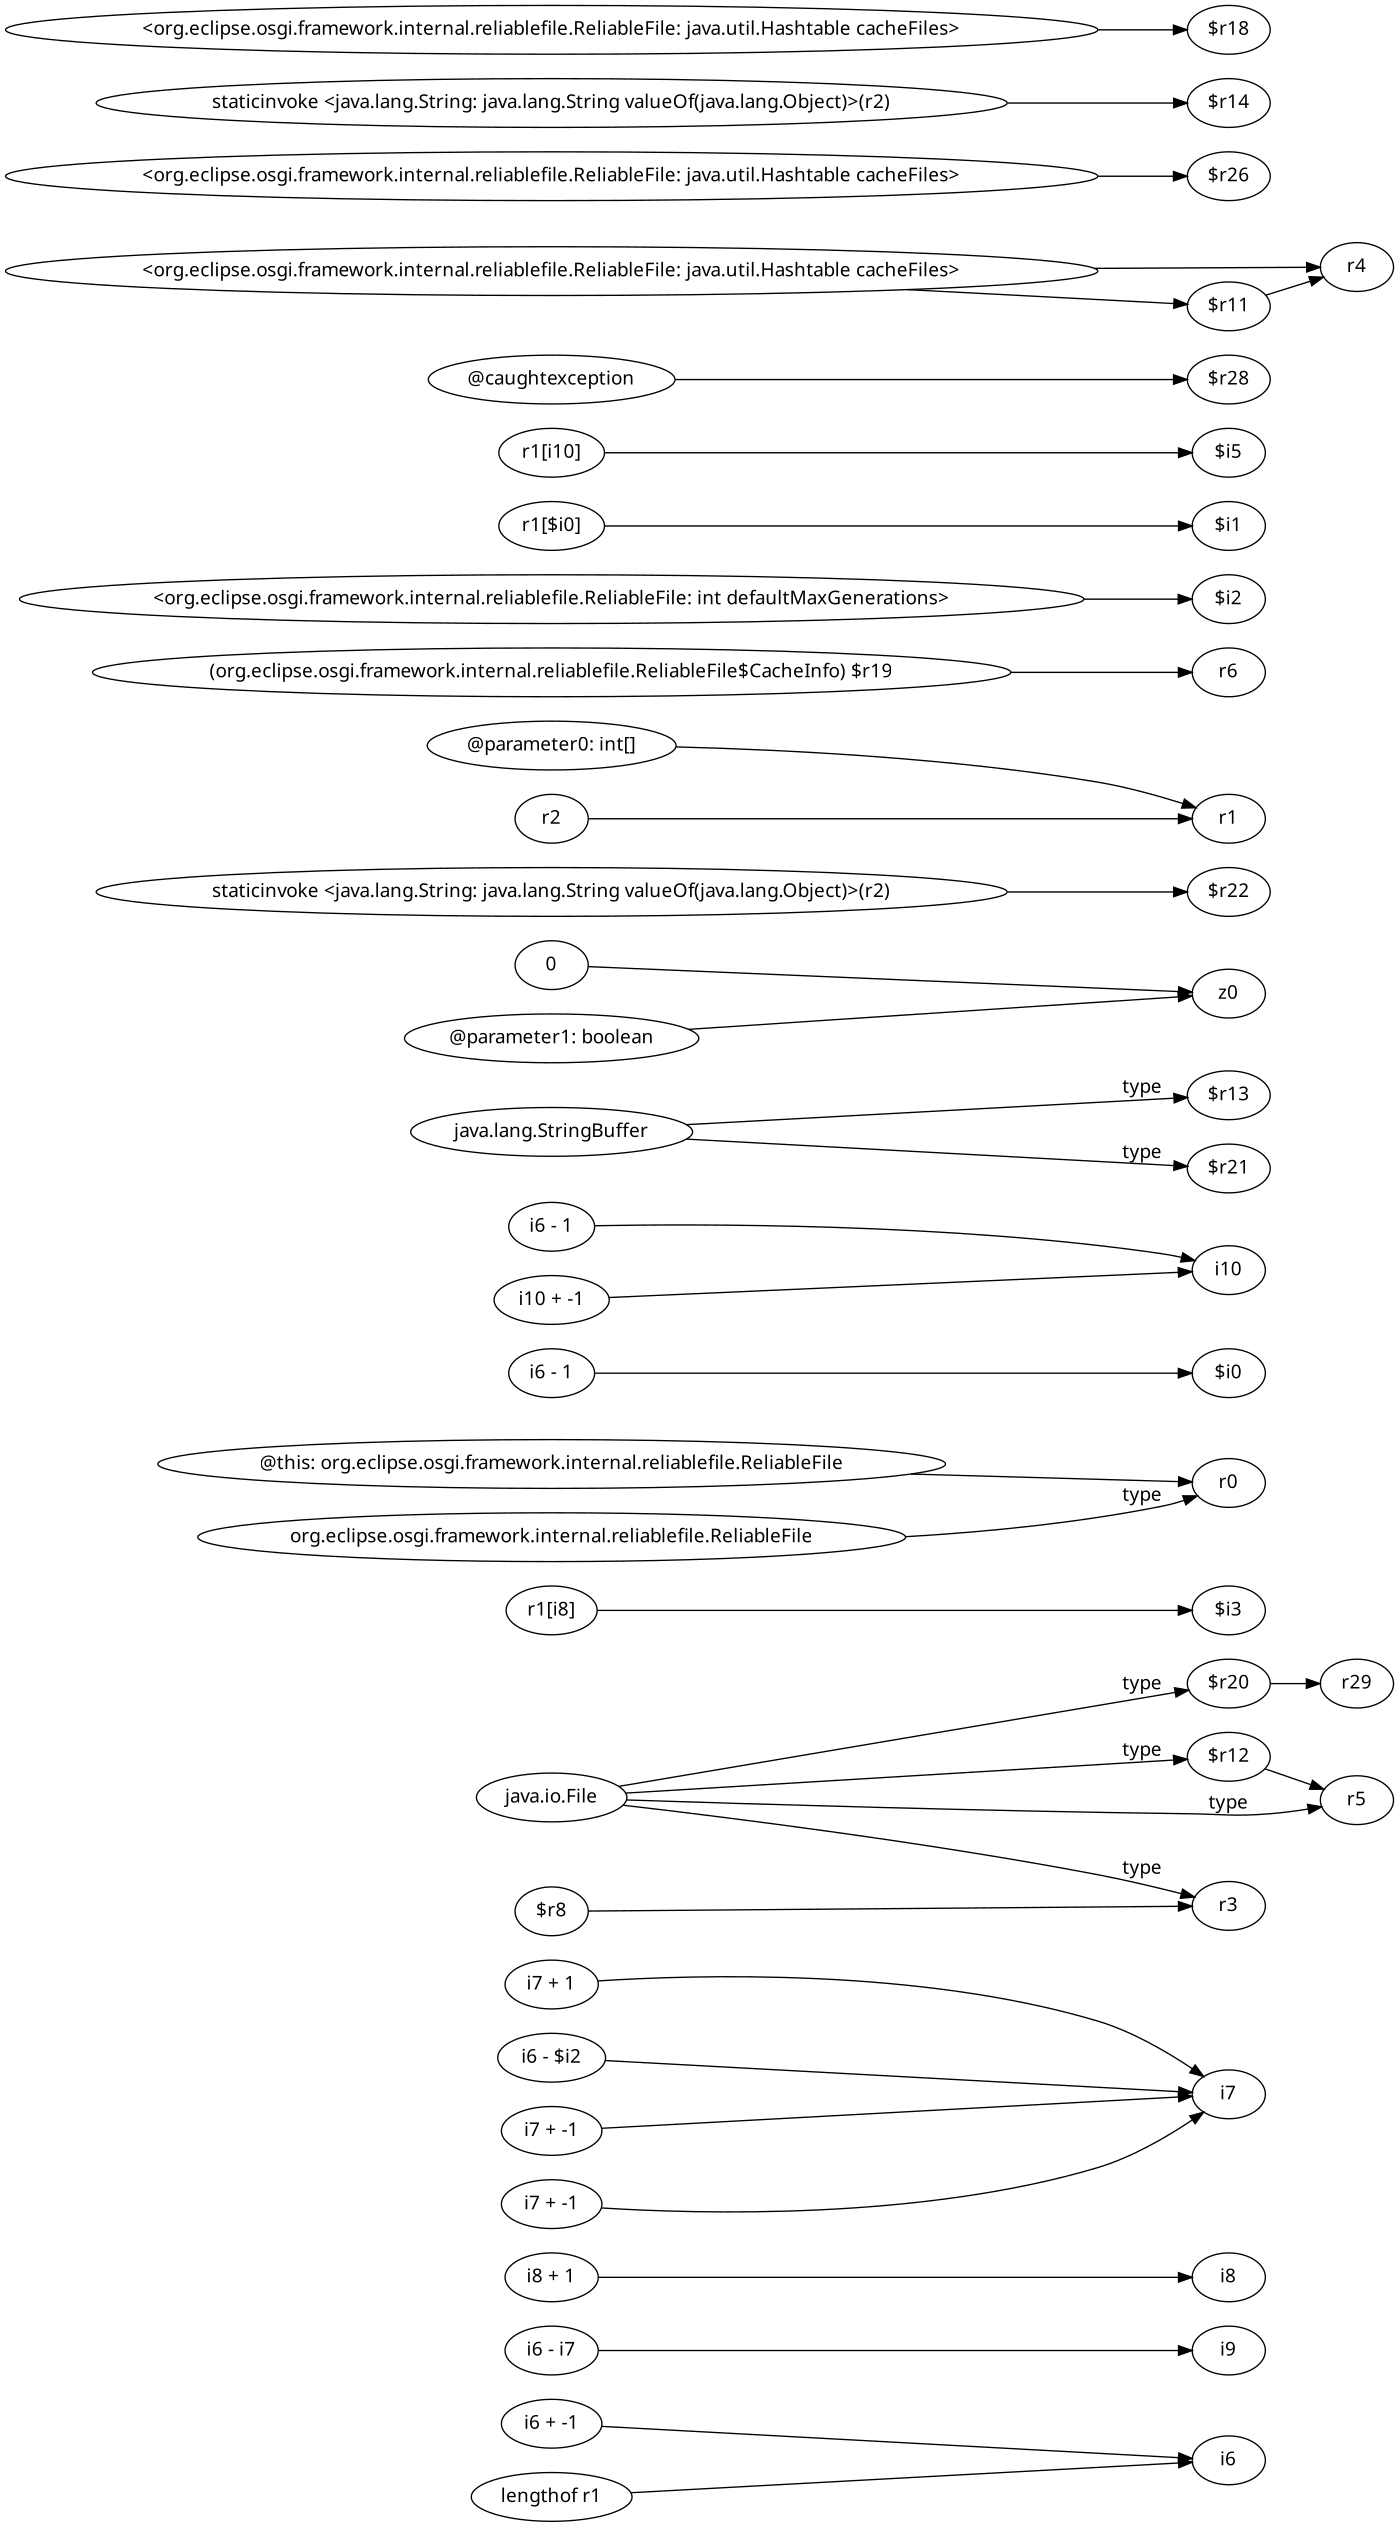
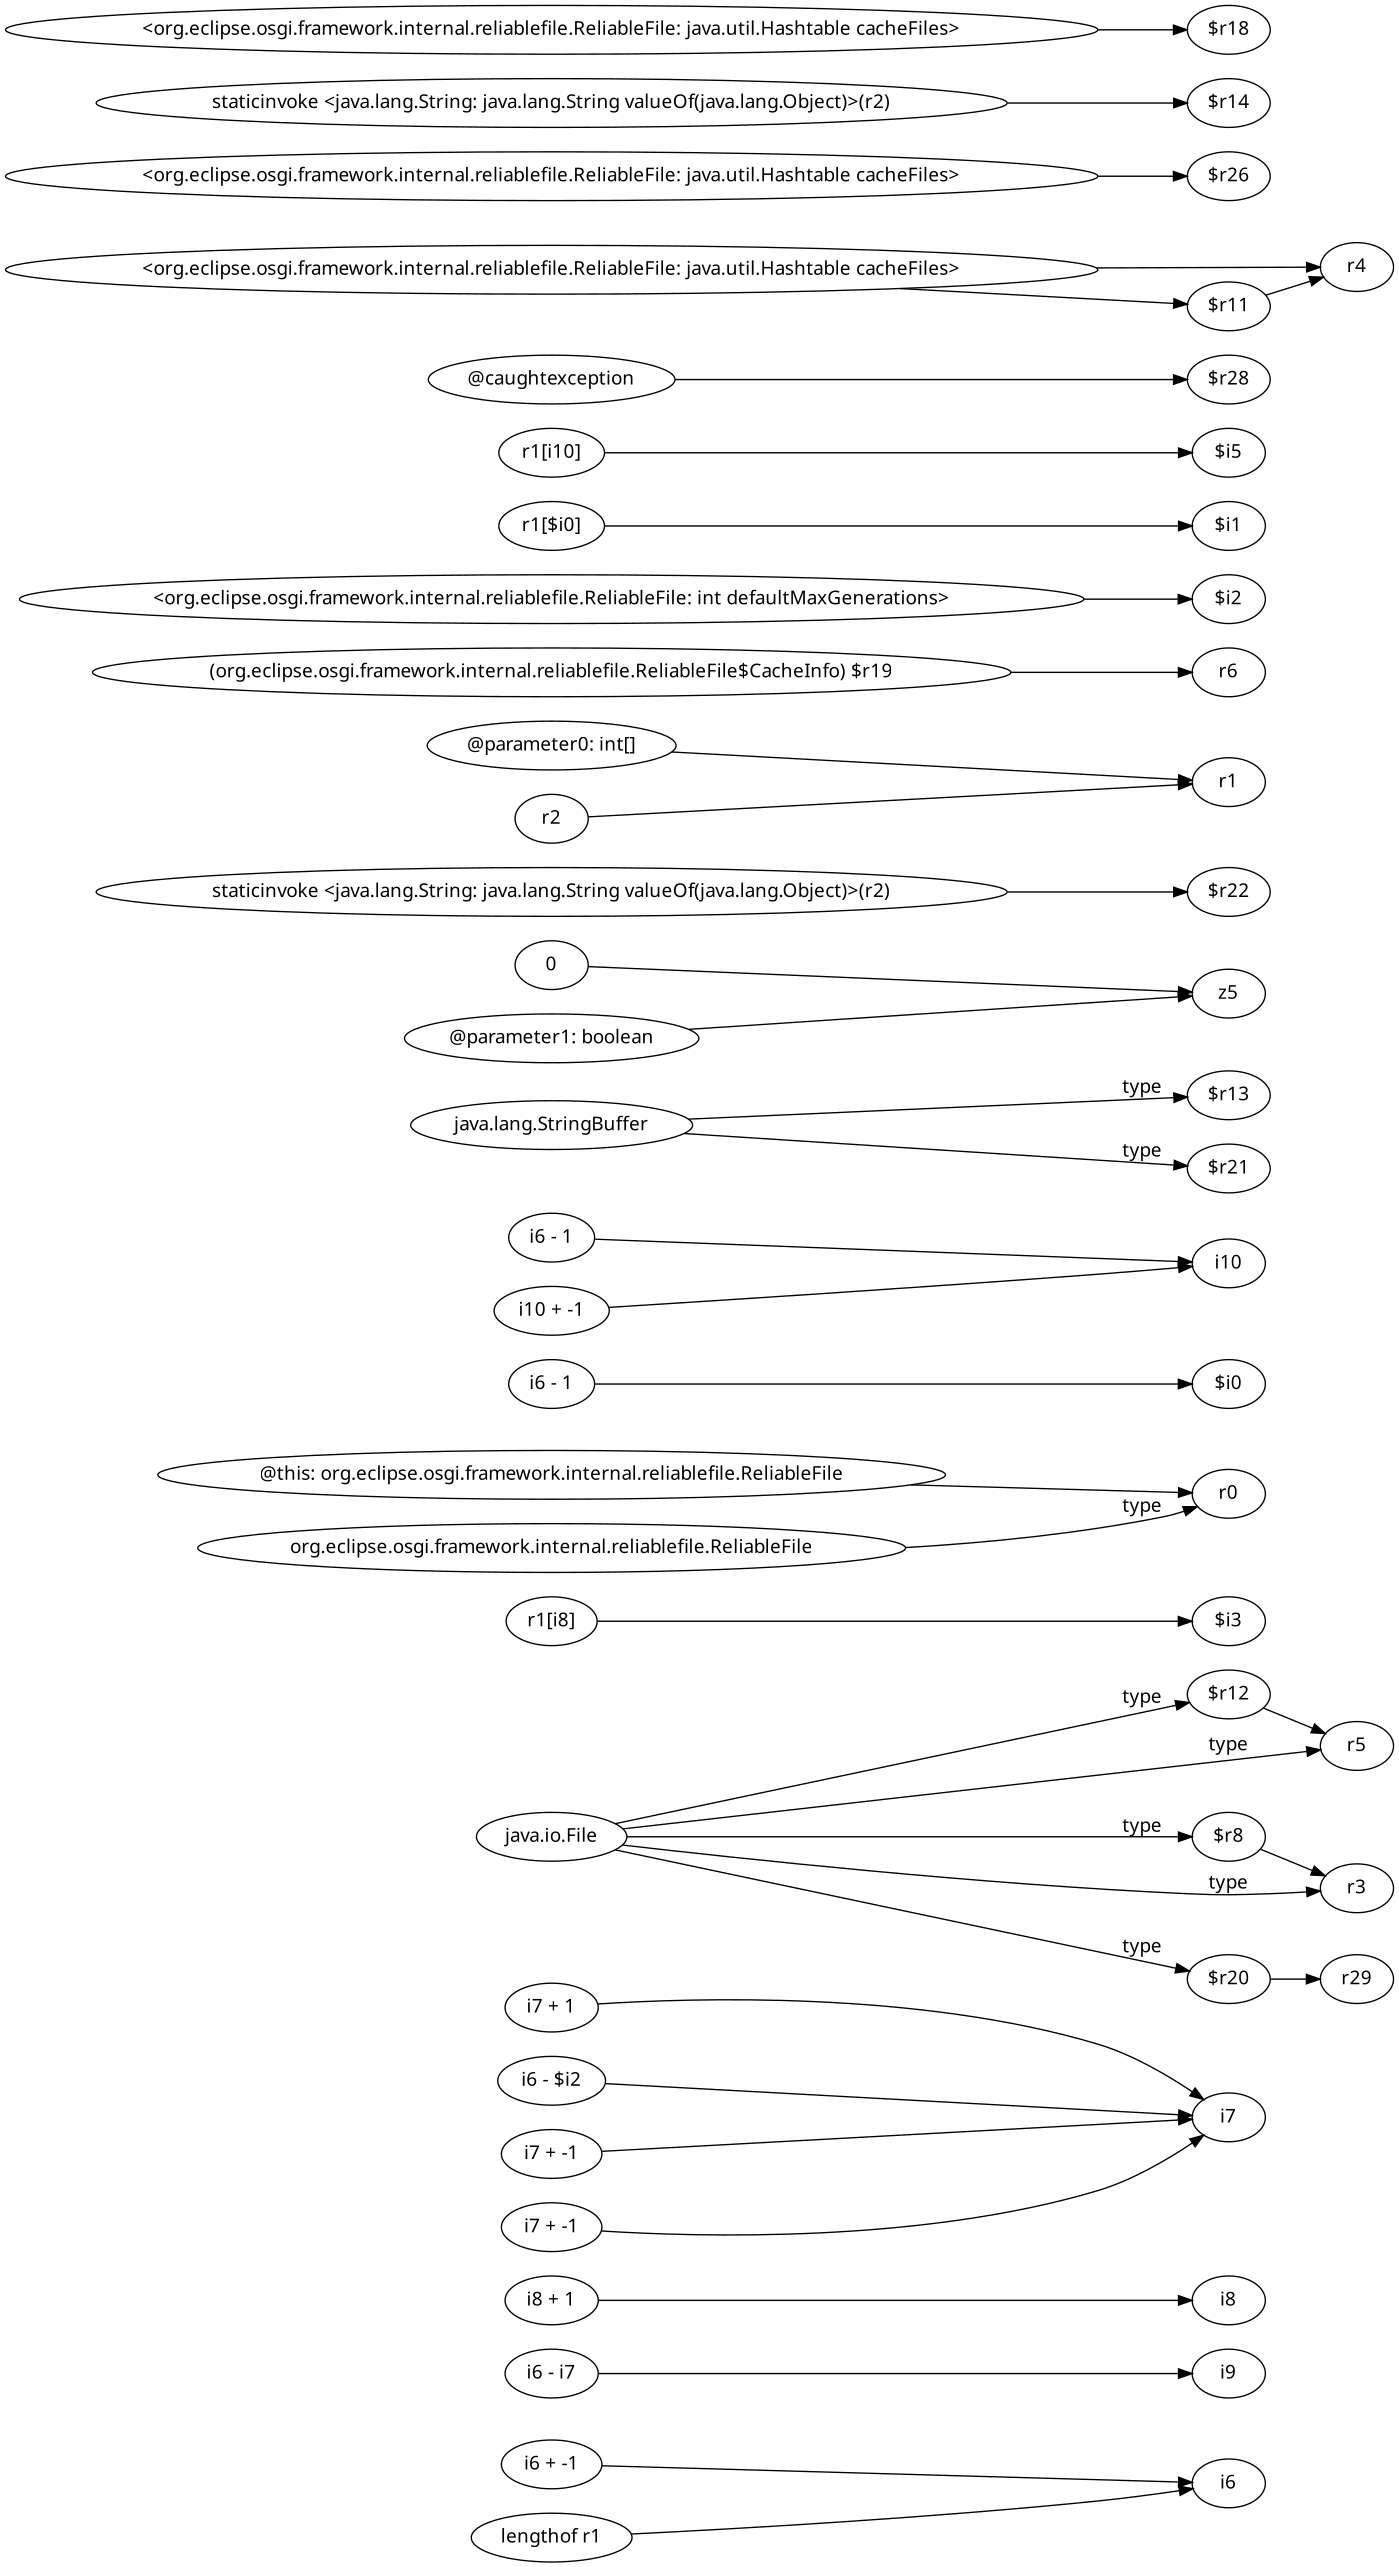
  digraph {
    fontname="Noto Sans"
    rankdir=LR
    node [fontname="Noto Sans"]
    edge [fontname="Noto Sans"]
    n1 [label="i6 + -1"]
    n2 [label=i6]
    n3 [label="i6 - i7"]
    n4 [label=i9]
    n5 [label="i8 + 1"]
    n6 [label=i8]
    n7 [label="i7 + 1"]
    n8 [label=i7]
    n9 [label="java.io.File"]
    n10 [label="$r12"]
    n11 [label=r5]
    n12 [label="$r8"]
    n13 [label=r3]
    n14 [label="$r20"]
    n15 [label=r29]
    n16 [label="r1[i8]"]
    n17 [label="$i3"]
    n18 [label="@this: org.eclipse.osgi.framework.internal.reliablefile.ReliableFile"]
    n19 [label=r0]
    n20 [label="i6 - 1"]
    n21 [label="$i0"]
    n22 [label="i6 - 1"]
    n23 [label=i10]
    n24 [label="java.lang.StringBuffer"]
    n25 [label="$r13"]
    n26 [label="$r21"]
    n27 [label=0]
-   n28 [label=z0]
+   n28 [label=z5]
    n29 [label="staticinvoke <java.lang.String: java.lang.String valueOf(java.lang.Object)>(r2)"]
    n30 [label="$r22"]
    n31 [label="@parameter0: int[]"]
    n32 [label=r1]
    n33 [label="i6 - $i2"]
    n34 [label="(org.eclipse.osgi.framework.internal.reliablefile.ReliableFile$CacheInfo) $r19"]
    n35 [label=r6]
    n36 [label="<org.eclipse.osgi.framework.internal.reliablefile.ReliableFile: int defaultMaxGenerations>"]
    n37 [label="$i2"]
    n38 [label="i10 + -1"]
    n39 [label="r1[$i0]"]
    n40 [label="$i1"]
    n41 [label="r1[i10]"]
    n42 [label="$i5"]
    n43 [label="@caughtexception"]
    n44 [label="$r28"]
    n45 [label="lengthof r1"]
    n46 [label="i7 + -1"]
    n47 [label="<org.eclipse.osgi.framework.internal.reliablefile.ReliableFile: java.util.Hashtable cacheFiles>"]
    n48 [label=r4]
    n49 [label="$r11"]
    n50 [label="@parameter1: boolean"]
    n51 [label=r2]
    n52 [label="<org.eclipse.osgi.framework.internal.reliablefile.ReliableFile: java.util.Hashtable cacheFiles>"]
    n53 [label="$r26"]
    n54 [label="staticinvoke <java.lang.String: java.lang.String valueOf(java.lang.Object)>(r2)"]
    n55 [label="$r14"]
    n56 [label="org.eclipse.osgi.framework.internal.reliablefile.ReliableFile"]
    n57 [label="<org.eclipse.osgi.framework.internal.reliablefile.ReliableFile: java.util.Hashtable cacheFiles>"]
    n58 [label="$r18"]
    n59 [label="i7 + -1"]
    n1 -> n2
    n3 -> n4
    n5 -> n6
    n7 -> n8
    n9 -> n10 [label=type]
    n9 -> n11 [label=type]
+   n9 -> n12 [label=type]
    n9 -> n13 [label=type]
    n9 -> n14 [label=type]
    n10 -> n11
    n12 -> n13
    n14 -> n15
    n16 -> n17
    n18 -> n19
    n20 -> n21
    n22 -> n23
    n24 -> n25 [label=type]
    n24 -> n26 [label=type]
    n27 -> n28
    n29 -> n30
    n31 -> n32
    n33 -> n8
    n34 -> n35
    n36 -> n37
    n38 -> n23
    n39 -> n40
    n41 -> n42
    n43 -> n44
    n45 -> n2
    n46 -> n8
    n47 -> n48
    n47 -> n49
    n49 -> n48
    n50 -> n28
    n51 -> n32
    n52 -> n53
    n54 -> n55
    n56 -> n19 [label=type]
    n57 -> n58
    n59 -> n8
  }
